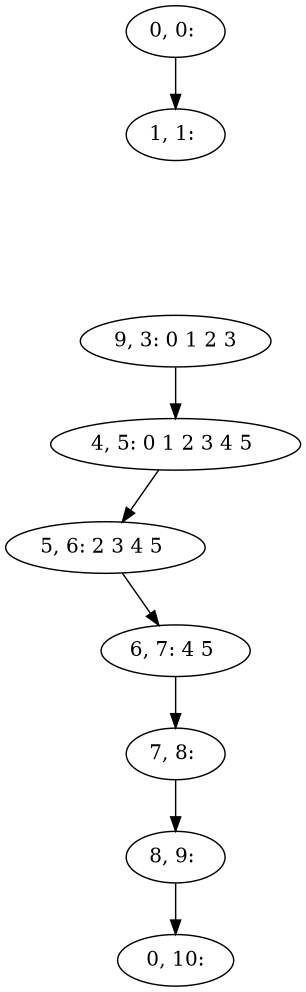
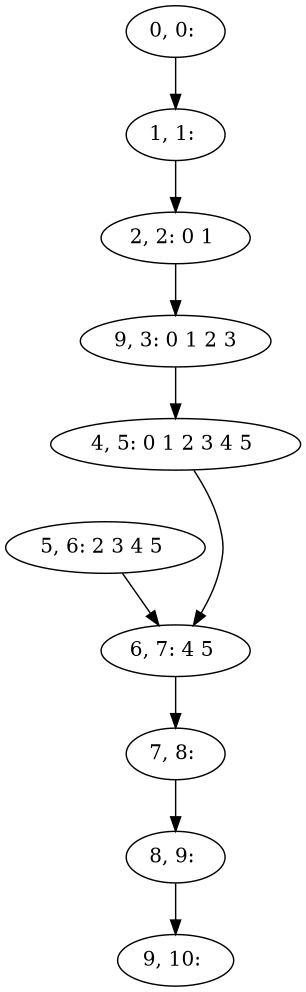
  digraph {
    n1 [label="0, 0: "]
    n2 [label="1, 1: "]
+   n3 [label="2, 2: 0 1 "]
    n4 [label="9, 3: 0 1 2 3"]
    n5 [label="4, 5: 0 1 2 3 4 5 "]
    n6 [label="5, 6: 2 3 4 5 "]
    n7 [label="6, 7: 4 5 "]
    n8 [label="7, 8: "]
    n9 [label="8, 9: "]
-   n10 [label="0, 10:"]
+   n10 [label="9, 10: "]
    n1 -> n2
+   n2 -> n3
+   n3 -> n4
    n4 -> n5
-   n5 -> n6
+   n5 -> n7
    n6 -> n7
    n7 -> n8
    n8 -> n9
    n9 -> n10
  }
